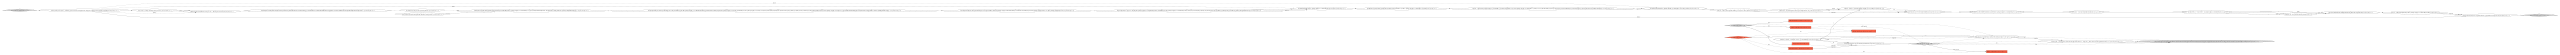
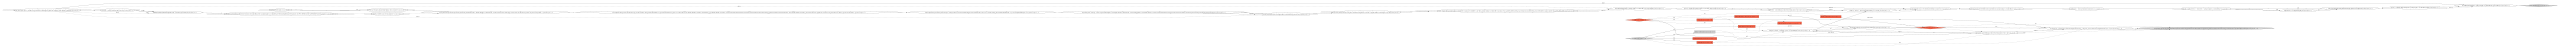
  digraph {
    fontname="Playfair Display"
    rankdir=LR
    node [fillcolor=white fontname="Playfair Display" shape=ellipse style=filled]
    edge [arrowhead=odot fontname="Playfair Display" style=dashed]
    n1 [label="JettySolrRunner j = cluster.getRandomJetty(random())@@@42@@@['0', '0', '1']"]
    n2 [label="String path = j.getBaseURLV2() + \"/cluster/files\" + \"/package/mypkg/v1.0/runtimelibs.jar\"@@@43@@@['0', '0', '1']"]
    n3 [label="HttpDelete del = new HttpDelete(path)@@@44@@@['0', '0', '1']"]
    n4 [label="Utils.executeHttpMethod(cl.getHttpClient(),path,Utils.JSONCONSUMER,del)@@@46@@@['0', '0', '1']"]
    n5 [label="postFile(cluster.getSolrClient(),getFileContent(\"runtimecode/runtimelibs.jar.bin\"),\"/package/mypkg/v1.0/runtimelibs.jar\",\"L3q/qIGs4NaF6JiO0ZkMUFa88j0OmYc+I6O7BOdNuMct/xoZ4h73aZHZGc0+nmI1f/U3bOlMPINlSOM6LK3JpQ==\")@@@14@@@['0', '0', '1']"]
    n6 [label="assertResponseValues(10,cluster.getSolrClient(),new V2Request.Builder(\"/node/files/package/mypkg/v1.0\").withMethod(SolrRequest.METHOD.GET).build(),Map.of(\":files:/package/mypkg/v1.0(0(:name\",\"runtimelibs.jar\",\":files:/package/mypkg/v1.0(0(:sha512\",\"d01b51de67ae1680a84a813983b1de3b592fc32f1a22b662fc9057da5953abd1b72476388ba342cad21671cd0b805503c78ab9075ff2f3951fdf75fa16981420\",\":files:/package/mypkg/v1.0(0(:sig(0(\",\"L3q/qIGs4NaF6JiO0ZkMUFa88j0OmYc+I6O7BOdNuMct/xoZ4h73aZHZGc0+nmI1f/U3bOlMPINlSOM6LK3JpQ==\"))@@@15@@@['0', '0', '1']"]
    n7 [label="assertResponseValues(10,cluster.getSolrClient(),new V2Request.Builder(\"/node/files/package/mypkg\").withMethod(SolrRequest.METHOD.GET).build(),Map.of(\":files:/package/mypkg(0(:name\",\"v1.0\",\":files:/package/mypkg(0(:dir\",\"true\"))@@@16@@@['0', '0', '1']"]
    n8 [fillcolor=lightgray label="{cluster.shutdown()}@@@51@@@['0', '0', '1']" shape=diamond]
    n9 [fillcolor=tomato label="MiniSolrCloudCluster cluster@@@2@@@['0', '1', '0']" shape=box]
    n10 [label="checkAllNodesForFile(cluster,\"/package/mypkg/v1.0/runtimelibs_v2.jar\",expected,false)@@@21@@@['0', '0', '1']"]
    n11 [label="expected = Map.of(\":files:/package/mypkg/v1.0\",(Predicate<Object>)null)@@@22@@@['0', '0', '1']"]
    n12 [label="String baseUrl = jettySolrRunner.getBaseUrl().toString().replace(\"/solr\",\"/api\")@@@37@@@['0', '0', '1']"]
    n13 [label="assertResponseValues(10,new Fetcher(url,jettySolrRunner),expected)@@@39@@@['0', '0', '1']"]
    n14 [label="String baseUrl = jettySolrRunner.getBaseUrl().toString().replace(\"/solr\",\"/api\")@@@4@@@['1', '1', '0']"]
    n15 [label="String url = baseUrl + \"/node/files\" + path + \"?wt=javabin&meta=true\"@@@5@@@['1', '1', '0']"]
    n16 [label="ByteBuffer buf = Utils.executeGET(solrClient.getHttpClient(),baseUrl + \"/node/files\" + path,Utils.newBytesConsumer(Integer.MAX_VALUE))@@@9@@@['1', '1', '0']"]
    n17 [label="assertResponseValues(10,new Fetcher(url,jettySolrRunner),expected)@@@6@@@['1', '1', '0']"]
    n18 [label="String url = baseUrl + \"/node/files/package/mypkg/v1.0?wt=javabin\"@@@38@@@['0', '0', '1']"]
    n19 [fillcolor=lightgray label="assertEquals(\"d01b51de67ae1680a84a813983b1de3b592fc32f1a22b662fc9057da5953abd1b72476388ba342cad21671cd0b805503c78ab9075ff2f3951fdf75fa16981420\",DigestUtils.sha512Hex(new ByteBufferInputStream(buf)))@@@10@@@['1', '1', '0']"]
    n20 [fillcolor=tomato label="checkAllNodesForFile['0', '1', '0']" shape=diamond]
+   n21 [fillcolor=tomato label="String path@@@2@@@['0', '1', '0']" shape=box]
    n22 [fillcolor=tomato label="Map<String,Object> expected@@@2@@@['0', '1', '0']" shape=box]
    n23 [fillcolor=tomato label="boolean verifyContent@@@2@@@['0', '1', '0']" shape=box]
-   n24 [fillcolor=lightgray label="verifyContent@@@7@@@['1', '1', '0']" shape=diamond]
+   n24 [fillcolor=tomato label="verifyContent@@@7@@@['1', '1', '0']" shape=diamond]
    n25 [fillcolor=lightgray label="checkAllNodesForFile['1', '0', '0']" shape=diamond]
-   n26 [fillcolor=tomato label="boolean verifyContent@@@2@@@['1', '0', '0']" shape=box]
+   n26 [fillcolor=lightgray label="boolean verifyContent@@@2@@@['1', '0', '0']" shape=box]
    n27 [fillcolor=tomato label="Map expected@@@2@@@['1', '0', '0']" shape=box]
+   n28 [fillcolor=tomato label="String path@@@2@@@['1', '0', '0']" shape=box]
    n29 [fillcolor=tomato label="MiniSolrCloudCluster cluster@@@2@@@['1', '0', '0']" shape=box]
    n30 [label="postFile(cluster.getSolrClient(),getFileContent(\"runtimecode/runtimelibs_v2.jar.bin\"),\"/package/mypkg/v1.0/runtimelibs_v2.jar\",null)@@@19@@@['0', '0', '1']"]
    n31 [label="expected = Map.of(\":files:/package/mypkg/v1.0/runtimelibs_v2.jar:name\",\"runtimelibs_v2.jar\",\":files:/package/mypkg/v1.0/runtimelibs_v2.jar:sha512\",\"bc5ce45ad281b6a08fb7e529b1eb475040076834816570902acb6ebdd809410e31006efdeaa7f78a6c35574f3504963f5f7e4d92247d0eb4db3fc9abdda5d417\")@@@20@@@['0', '0', '1']"]
    n32 [label="expected = Collections.singletonMap(\":files:/package/mypkg/v1.0/runtimelibs.jar\",null)@@@48@@@['0', '0', '1']"]
    n33 [label="checkAllNodesForFile(cluster,\"/package/mypkg/v1.0/runtimelibs.jar\",expected,false)@@@49@@@['0', '0', '1']"]
    n34 [label="Map<String,Object> expected = Map.of(\":files:/package/mypkg/v1.0/runtimelibs.jar:name\",\"runtimelibs.jar\",\":files:/package/mypkg/v1.0/runtimelibs.jar:sha512\",\"d01b51de67ae1680a84a813983b1de3b592fc32f1a22b662fc9057da5953abd1b72476388ba342cad21671cd0b805503c78ab9075ff2f3951fdf75fa16981420\")@@@17@@@['0', '0', '1']"]
    n35 [label="checkAllNodesForFile(cluster,\"/package/mypkg/v1.0/runtimelibs.jar\",expected,true)@@@18@@@['0', '0', '1']"]
    n36 [label="DistribPackageStore.deleteZKFileEntry(cluster.getZkClient(),\"/package/mypkg/v1.0/runtimelibs.jar\")@@@41@@@['0', '0', '1']"]
+   n37 [label="RemoteExecutionException e@@@11@@@['0', '0', '1']" shape=diamond]
    n38 [label="assertThat(e.getMessage(),containsString(\"Signature does not match\"))@@@12@@@['0', '0', '1']"]
    n39 [label="postFile(cluster.getSolrClient(),getFileContent(\"runtimecode/runtimelibs.jar.bin\"),\"/package/mypkg/v1.0/runtimelibs.jar\",\"j+Rflxi64tXdqosIhbusqi6GTwZq8znunC/dzwcWW0/dHlFGKDurOaE1Nz9FSPJuXbHkVLj638yZ0Lp1ssnoYA==\")@@@8@@@['0', '0', '1']"]
    n40 [label="fail(\"should have failed because of wrong signature \")@@@9@@@['0', '0', '1']"]
    n41 [label="byte(( derFile = readFile(\"cryptokeys/pub_key512.der\")@@@5@@@['0', '0', '1']"]
    n42 [label="uploadKey(derFile,PackageStoreAPI.KEYS_DIR + \"/pub_key512.der\",cluster)@@@6@@@['0', '0', '1']"]
-   n43 [fillcolor=lightgray label="testPackageStoreManagement['0', '0', '1']" shape=diamond]
    n44 [label="MiniSolrCloudCluster cluster = configureCluster(4).withJettyConfig(null).addConfig(\"conf\",configset(\"cloud-minimal\")).configure()@@@3@@@['0', '0', '1']"]
    n1 -> n2 [style=solid]
    n2 -> n3 [style=solid]
    n2 -> n3 [label=path style=solid]
    n2 -> n4 [label=path style=solid]
    n3 -> n4 [arrowhead=normal label=del style=solid]
    n3 -> n4
    n4 -> n32 [arrowhead=normal]
    n5 -> n6 [style=solid]
    n6 -> n7 [arrowhead=normal]
    n7 -> n34
    n10 -> n11 [style=solid]
    n11 -> n12 [style=solid]
    n11 -> n13 [arrowhead=normal label=expected style=solid]
    n12 -> n18 [arrowhead=normal label=baseUrl style=solid]
    n12 -> n18
    n13 -> n12
    n13 -> n36 [arrowhead=normal]
    n14 -> n15 [arrowhead=normal label=baseUrl]
    n14 -> n15 [style=solid]
    n14 -> n16 [arrowhead=normal label=baseUrl style=solid]
    n15 -> n17 [arrowhead=normal style=solid]
    n15 -> n17 [label=url]
    n15 -> n18 [arrowhead=normal label=0 style=solid]
    n16 -> n19 [arrowhead=normal]
    n16 -> n19 [arrowhead=normal label=buf style=solid]
    n17 -> n24 [style=solid]
    n18 -> n13 [arrowhead=normal label=url]
    n18 -> n13
    n19 -> n14
    n20 -> n9 [label=true]
    n20 -> n14 [style=solid]
+   n20 -> n21 [label=true]
    n20 -> n22 [label=true]
    n20 -> n23 [label=true]
+   n21 -> n15 [arrowhead=normal label=path]
+   n21 -> n16 [arrowhead=normal label=path style=solid]
    n22 -> n17 [label=expected style=solid]
-   n24 -> n23 [arrowhead=normal label=verifyContent style=solid]
+   n23 -> n24 [arrowhead=normal label=verifyContent style=solid]
    n24 -> n14 [arrowhead=normal]
    n24 -> n16 [label=true]
    n24 -> n16
    n24 -> n19 [arrowhead=normal label=true]
    n25 -> n14
    n25 -> n26 [arrowhead=normal label=true style=solid]
    n25 -> n27 [label=true style=solid]
+   n25 -> n28 [label=true style=solid]
    n25 -> n29 [label=true style=solid]
    n26 -> n9 [arrowhead=normal label=0]
    n26 -> n24 [label=verifyContent]
    n27 -> n17 [arrowhead=normal label=expected]
+   n28 -> n15 [arrowhead=normal label=path]
+   n28 -> n16 [label=path]
    n30 -> n31 [arrowhead=normal style=solid]
    n31 -> n10 [label=expected]
    n31 -> n10 [arrowhead=normal]
    n32 -> n33 [arrowhead=normal]
    n32 -> n33 [arrowhead=normal label=expected]
    n33 -> n8 [style=solid]
    n34 -> n35 [arrowhead=normal label=expected style=solid]
    n34 -> n35 [style=solid]
    n35 -> n30 [arrowhead=normal style=solid]
    n36 -> n1 [style=solid]
+   n37 -> n38 [label=true style=solid]
+   n37 -> n38 [style=solid]
    n38 -> n5 [style=solid]
    n39 -> n40
    n40 -> n5 [arrowhead=normal]
    n41 -> n42 [label=derFile]
    n41 -> n42 [arrowhead=normal style=solid]
    n42 -> n39
-   n43 -> n44 [arrowhead=normal]
    n44 -> n10 [label=cluster]
    n44 -> n33 [label=cluster style=solid]
    n44 -> n35 [label=cluster]
    n44 -> n41 [arrowhead=normal style=solid]
    n44 -> n42 [arrowhead=normal label=cluster]
  }
